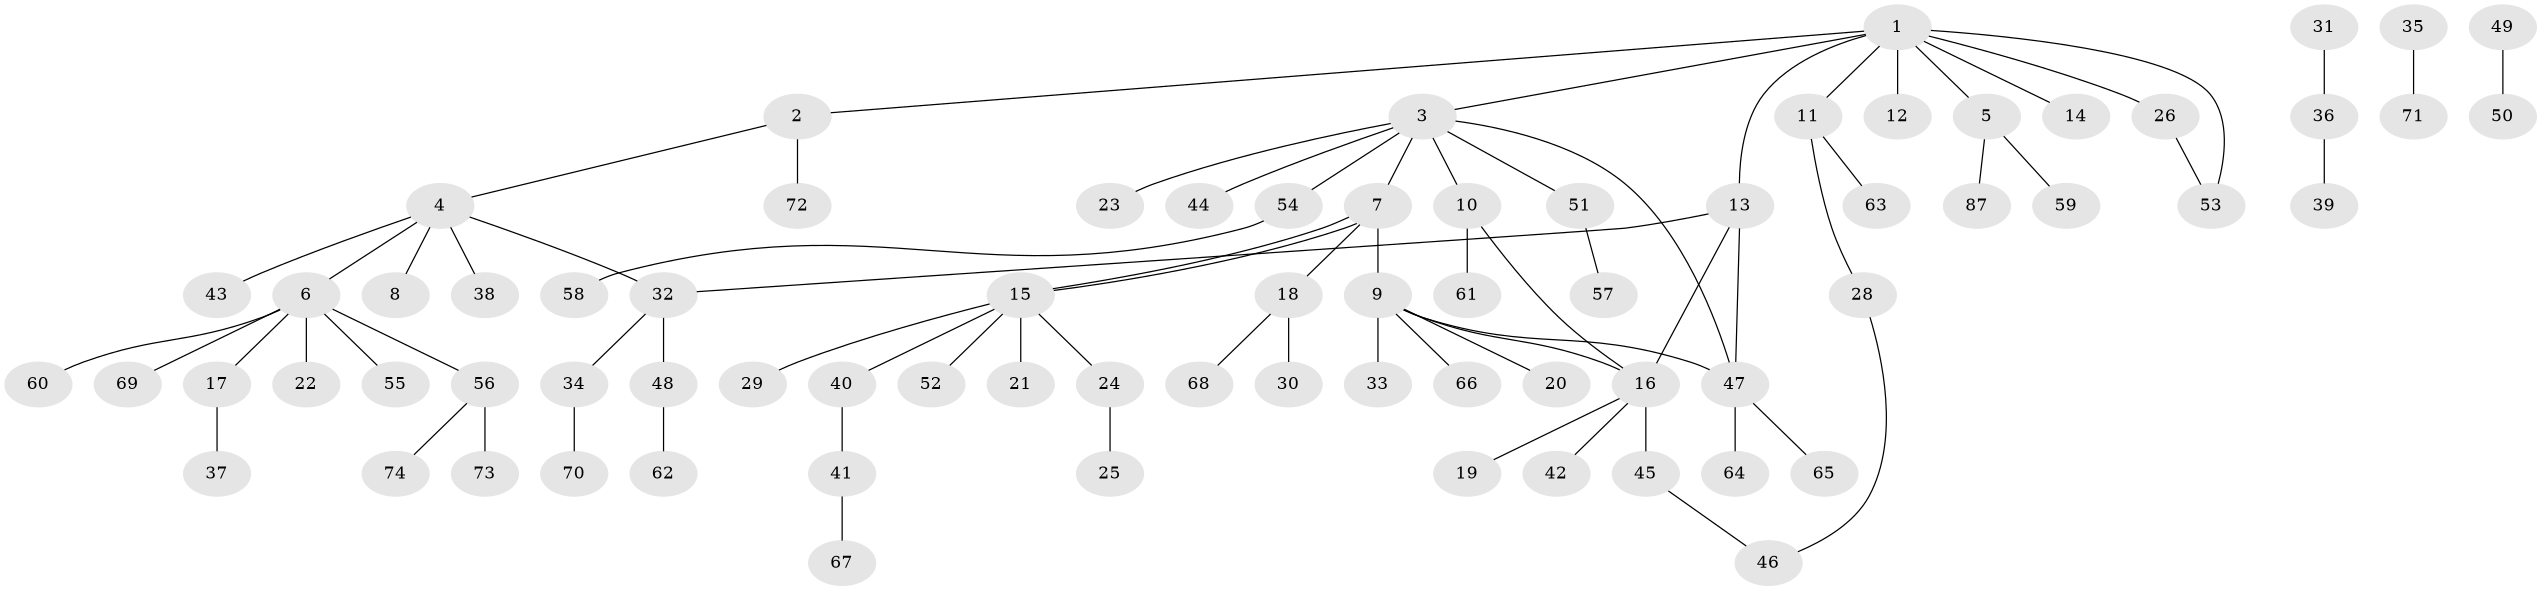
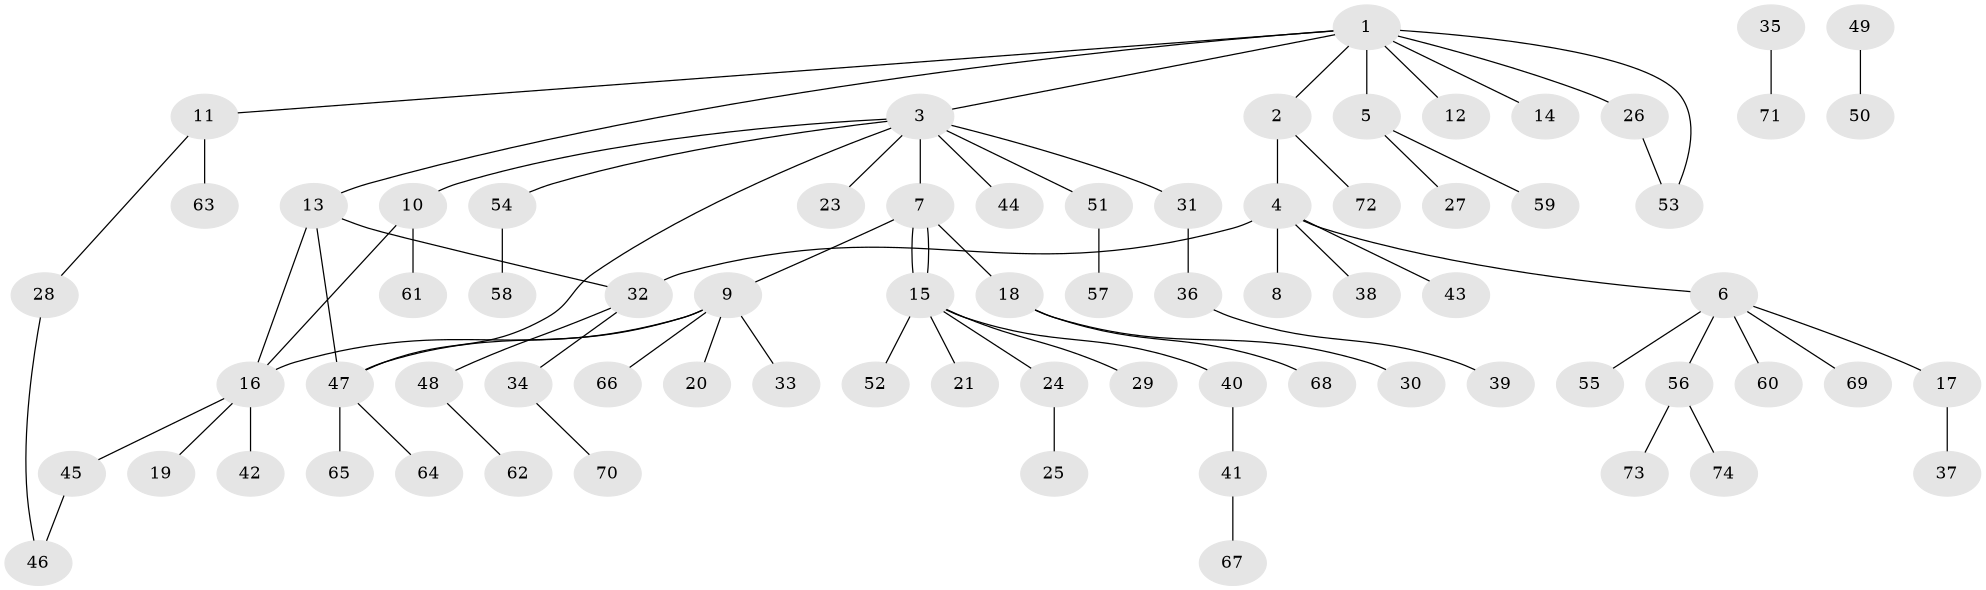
  graph {
    node [color=gray90 style=filled]
    1
    2
    3
    5
    11
    12
    13
    14
    26
    53
    4
    72
    7
    10
    23
    31
    44
    47
    51
    54
-   27 [label=87]
+   27
    59
    28
    63
    32
    16
    6
    8
    38
    43
    35
    71
    9
    15
    18
    61
    36
    64
    65
    57
    58
    17
-   22
    55
    56
    60
    69
    34
    48
    37
    73
    74
    20
    33
    66
    21
    24
    29
    40
    52
    30
    68
    19
    42
    45
    46
    25
    41
    49
    50
    39
    70
    62
    67
    1 -- 2
    1 -- 3
    1 -- 5
    1 -- 11
    1 -- 12
    1 -- 13
    1 -- 14
    1 -- 26
    1 -- 53
    2 -- 4
    2 -- 72
    3 -- 7
    3 -- 10
    3 -- 23
+   3 -- 31
    3 -- 44
    3 -- 47
    3 -- 51
    3 -- 54
    5 -- 27
    5 -- 59
    11 -- 28
    11 -- 63
    13 -- 47
    13 -- 32
    13 -- 16
    26 -- 53
    4 -- 32
    4 -- 6
    4 -- 8
    4 -- 38
    4 -- 43
    7 -- 9
    7 -- 15
    7 -- 15
    7 -- 18
    10 -- 16
    10 -- 61
    31 -- 36
    47 -- 64
    47 -- 65
    51 -- 57
    54 -- 58
    28 -- 46
    32 -- 34
    32 -- 48
    16 -- 19
    16 -- 42
    16 -- 45
    6 -- 17
-   6 -- 22
    6 -- 55
    6 -- 56
    6 -- 60
    6 -- 69
    35 -- 71
    9 -- 47
    9 -- 16
    9 -- 20
    9 -- 33
    9 -- 66
    15 -- 21
    15 -- 24
    15 -- 29
    15 -- 40
    15 -- 52
    18 -- 30
    18 -- 68
    36 -- 39
    17 -- 37
    56 -- 73
    56 -- 74
    34 -- 70
    48 -- 62
    24 -- 25
    40 -- 41
    45 -- 46
    41 -- 67
    49 -- 50
  }
